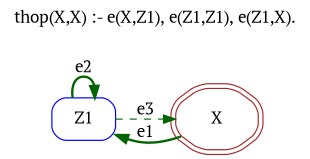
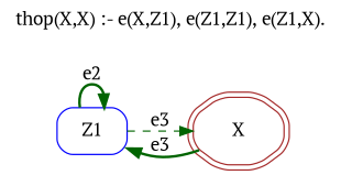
  digraph {
    label="thop(X,X) :- e(X,Z1), e(Z1,Z1), e(Z1,X)."
    labelloc=t
    rankdir=LR
    fontname="PT Serif"
    node [fontname="PT Serif" style=rounded]
    edge [color=darkgreen fontname="PT Serif" style=bold]
    Z1 [height=0.5 shape=box width=0.75 color=blue]
    X [color=brown height=0.61111 shape=doubleoctagon width=0.86111]
    Z1 -> Z1 [label=e2]
    Z1 -> X [label=e3 style=dashed]
-   X -> Z1 [label=e1]
+   X -> Z1 [label=e3]
  }
